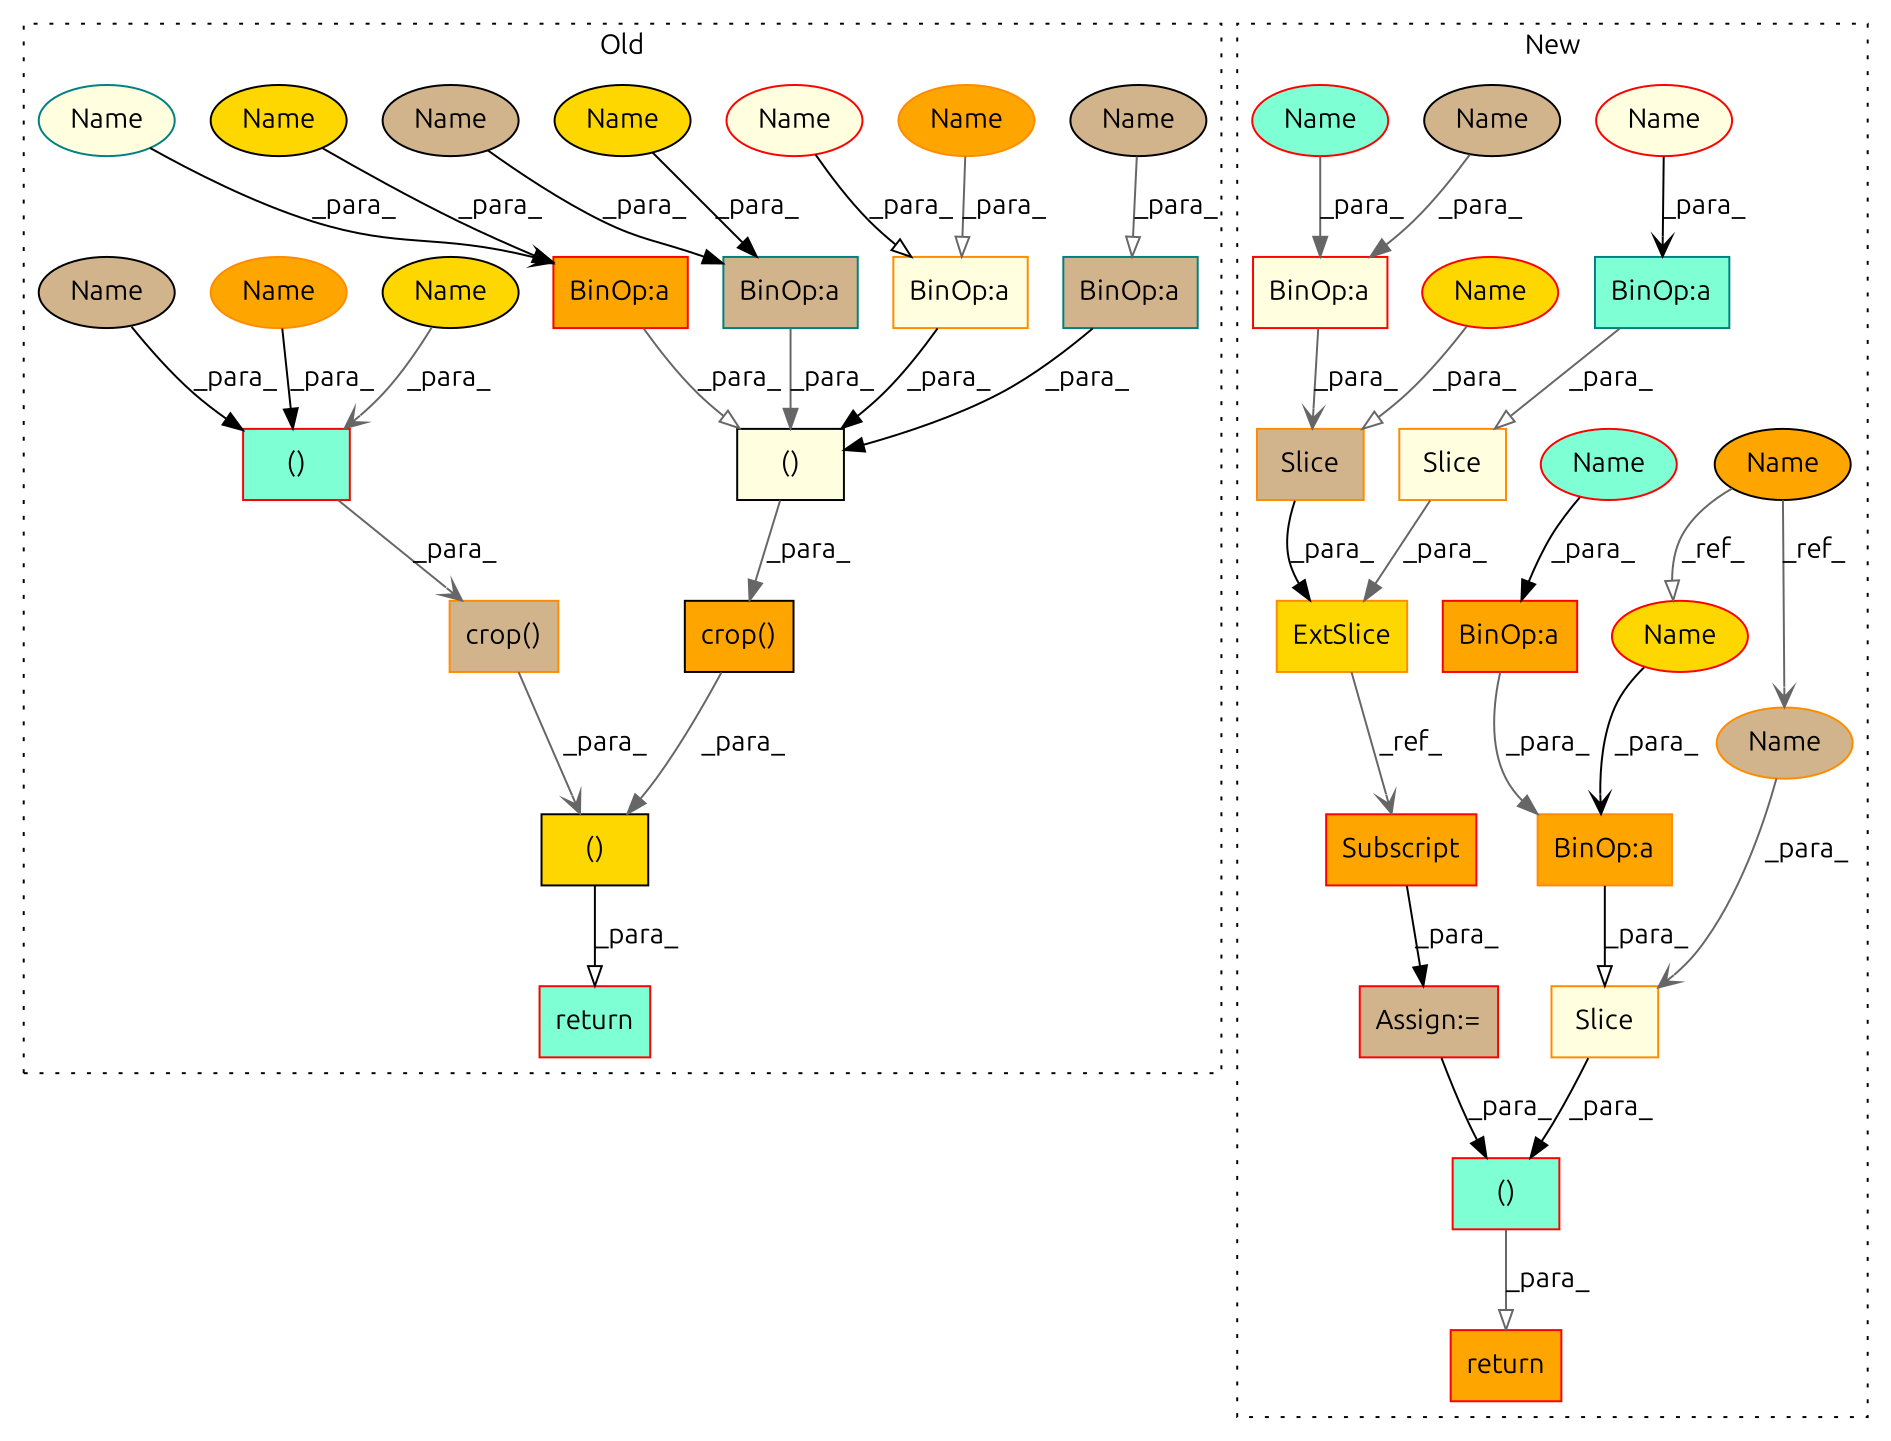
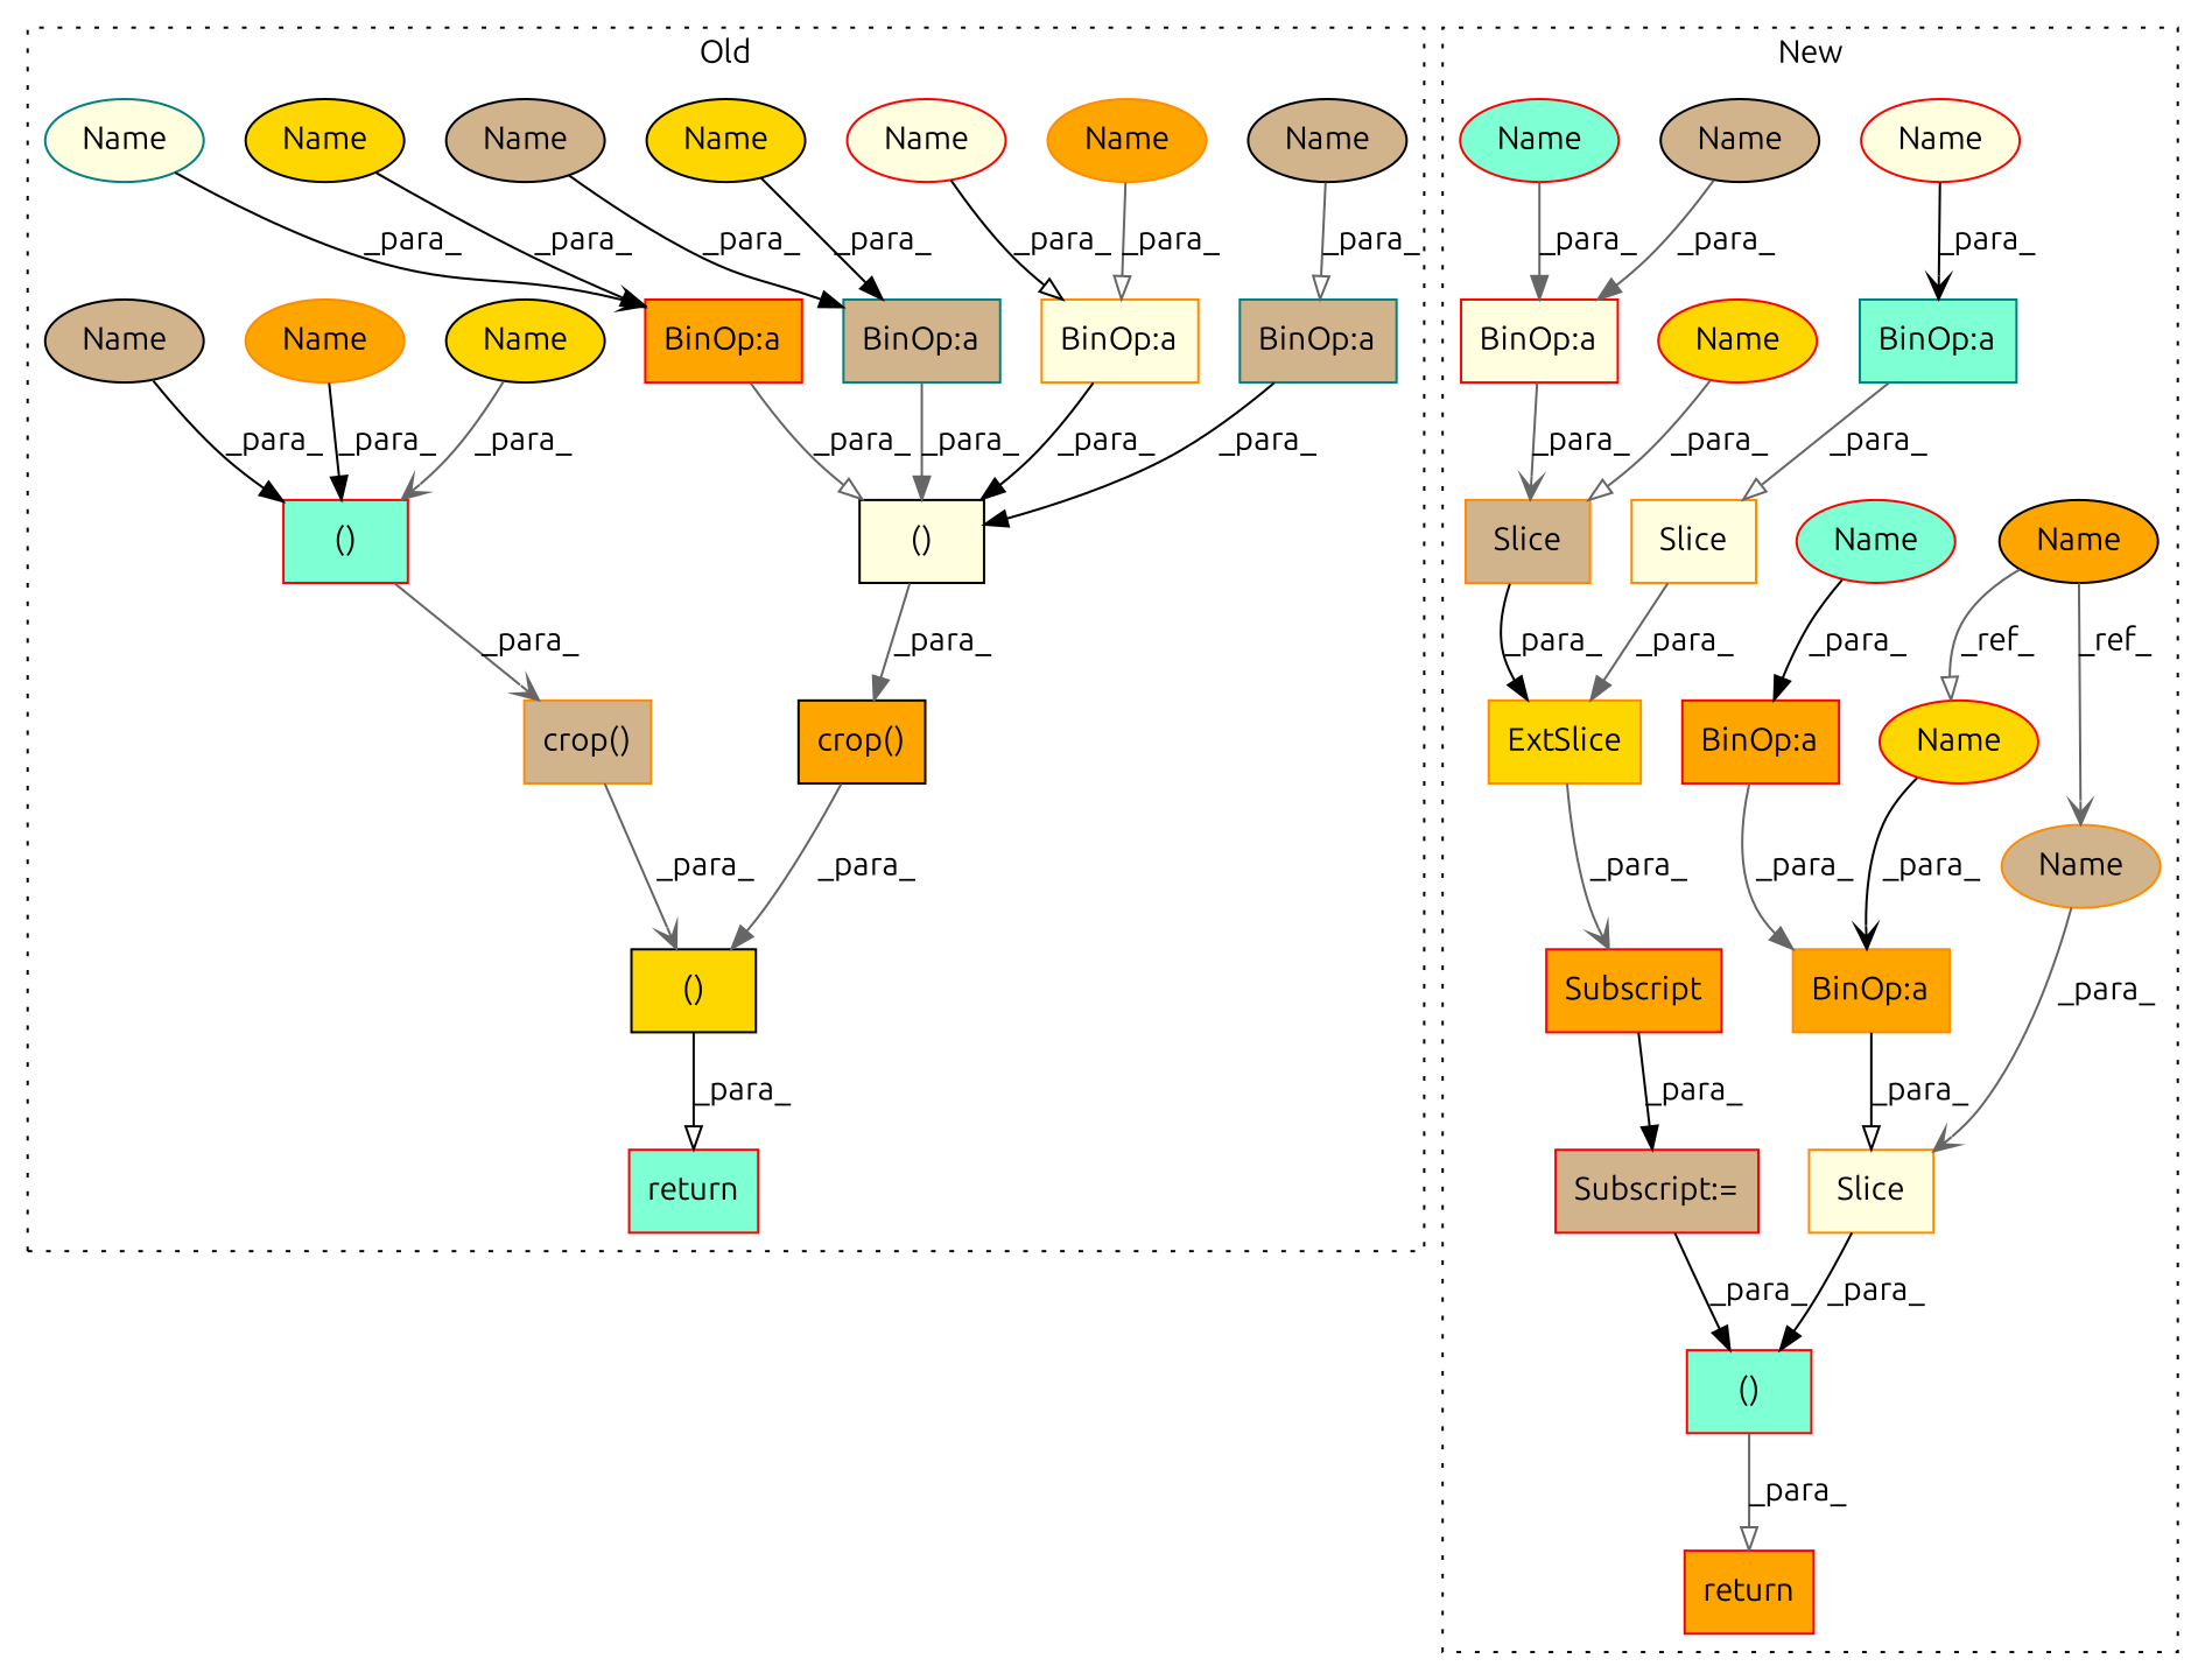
  digraph {
    fontname=Ubuntu
    node [a=87 color=red fillcolor=tan fontname=Ubuntu l=7 s=15191 shape=box style=filled]
    edge [arrowhead=normal color=gray40 fontname=Ubuntu]
    n1 [a=75 color=black fillcolor=orange l="8,1" label="crop()" s="8132,8292"]
    n2 [a=54 color=black fillcolor=lightyellow l=128 label="()" s=8163]
    n3 [a=82 color=teal l=4 label="BinOp:a" s=8273]
    n4 [a=82 color=darkorange fillcolor=lightyellow l=4 label="BinOp:a" s=8186]
    n5 [a=82 color=teal l=4 label="BinOp:a" s=8229]
    n6 [a=54 color=black fillcolor=gold l=4 label="()" s=8353]
    n7 [a=82 fillcolor=orange l=4 label="BinOp:a" s=8145]
    n8 [a=54 fillcolor=aquamarine l=20 label="()" s=8316]
    n9 [a=75 color=darkorange l="8,1" label="crop()" s="8303,8337"]
    n10 [a=93 fillcolor=aquamarine label=return s=8344]
    n11 [color=black fillcolor=gold l=14 label=Name s=8149 shape=ellipse]
    n12 [color=darkorange fillcolor=orange l=14 label=Name s=8190 shape=ellipse]
    n13 [color=black l=14 label=Name s=8277 shape=ellipse]
    n14 [color=black l=14 label=Name s=8233 shape=ellipse]
    n15 [color=teal fillcolor=lightyellow l=4 label=Name s=8141 shape=ellipse]
    n16 [color=black l=4 label=Name s=8312 shape=ellipse]
    n17 [color=black fillcolor=gold l=6 label=Name s=8267 shape=ellipse]
    n18 [color=darkorange fillcolor=orange l=6 label=Name s=8330 shape=ellipse]
    n19 [fillcolor=lightyellow l=3 label=Name s=8183 shape=ellipse]
    n20 [color=black fillcolor=gold l=3 label=Name s=8318 shape=ellipse]
    n21 [a=54 fillcolor=aquamarine l=16 label="()" s=15255]
    n22 [a=82 color=teal fillcolor=aquamarine l=3 label="BinOp:a" s=14759]
    n23 [a=82 color=darkorange fillcolor=orange l=3 label="BinOp:a" s=15107]
    n24 [a=80 color=darkorange label=Slice]
    n25 [a=93 fillcolor=orange label=return s=15234]
    n26 [a=80 color=darkorange fillcolor=lightyellow label=Slice s=15092]
    n27 [a=63 fillcolor=orange l="77,0" label=Subscript s="15151,0"]
    n28 [a=80 color=darkorange fillcolor=lightyellow l=6 label=Slice s=15160]
    n29 [a=85 color=darkorange fillcolor=gold l=8 label=ExtSlice s=15151]
    n30 [a=82 fillcolor=orange l=4 label="BinOp:a" s=14988]
    n31 [color=black fillcolor=orange label=Name s=14919 shape=ellipse]
    n32 [a=82 fillcolor=lightyellow l=3 label="BinOp:a" s=15206]
-   n33 [a=68 l=3 label="Assign:=" s=15148]
+   n33 [a=68 l=3 label="Subscript:=" s=15148]
    n34 [fillcolor=gold label=Name s=15100 shape=ellipse]
    n35 [color=darkorange label=Name s=15092 shape=ellipse]
    n36 [fillcolor=aquamarine l=13 label=Name s=14975 shape=ellipse]
    n37 [fillcolor=lightyellow l=13 label=Name s=14762 shape=ellipse]
    n38 [color=black l=13 label=Name s=15209 shape=ellipse]
    n39 [fillcolor=gold label=Name shape=ellipse]
    n40 [fillcolor=aquamarine label=Name s=15199 shape=ellipse]
    subgraph cluster_1 {
      label=Old
      style=dotted
      n1
      n2
      n3
      n4
      n5
      n6
      n7
      n8
      n9
      n10
      n11
      n12
      n13
      n14
      n15
      n16
      n17
      n18
      n19
      n20
    }
    subgraph cluster_2 {
      label=New
      style=dotted
      n21
      n22
      n23
      n24
      n25
      n26
      n27
      n28
      n29
      n30
      n31
      n32
      n33
      n34
      n35
      n36
      n37
      n38
      n39
      n40
    }
    n1 -> n6 [label=_para_]
    n2 -> n1 [label=_para_]
    n3 -> n2 [label=_para_]
    n4 -> n2 [color=black label=_para_]
    n5 -> n2 [color=black label=_para_]
    n6 -> n10 [arrowhead=onormal color=black label=_para_]
    n7 -> n2 [arrowhead=onormal label=_para_]
    n8 -> n9 [arrowhead=vee label=_para_]
    n9 -> n6 [arrowhead=vee label=_para_]
    n11 -> n7 [color=black label=_para_]
    n12 -> n4 [arrowhead=onormal label=_para_]
    n13 -> n3 [color=black label=_para_]
    n14 -> n5 [arrowhead=onormal label=_para_]
    n15 -> n7 [arrowhead=vee color=black label=_para_]
    n16 -> n8 [color=black label=_para_]
    n17 -> n3 [color=black label=_para_]
    n18 -> n8 [color=black label=_para_]
    n19 -> n4 [arrowhead=onormal color=black label=_para_]
    n20 -> n8 [arrowhead=vee label=_para_]
    n21 -> n25 [arrowhead=onormal label=_para_]
    n22 -> n28 [arrowhead=onormal label=_para_]
    n23 -> n26 [arrowhead=onormal color=black label=_para_]
    n24 -> n29 [color=black label=_para_]
    n26 -> n21 [color=black label=_para_]
    n27 -> n33 [color=black label=_para_]
    n28 -> n29 [label=_para_]
-   n29 -> n27 [arrowhead=vee label=_ref_]
+   n29 -> n27 [arrowhead=vee label=_para_]
    n30 -> n23 [label=_para_]
    n31 -> n34 [arrowhead=onormal label=_ref_]
    n31 -> n35 [arrowhead=vee label=_ref_]
    n32 -> n24 [arrowhead=vee label=_para_]
    n33 -> n21 [color=black label=_para_]
    n34 -> n23 [arrowhead=vee color=black label=_para_]
    n35 -> n26 [arrowhead=vee label=_para_]
    n36 -> n30 [color=black label=_para_]
    n37 -> n22 [arrowhead=vee color=black label=_para_]
    n38 -> n32 [label=_para_]
    n39 -> n24 [arrowhead=onormal label=_para_]
    n40 -> n32 [label=_para_]
  }
